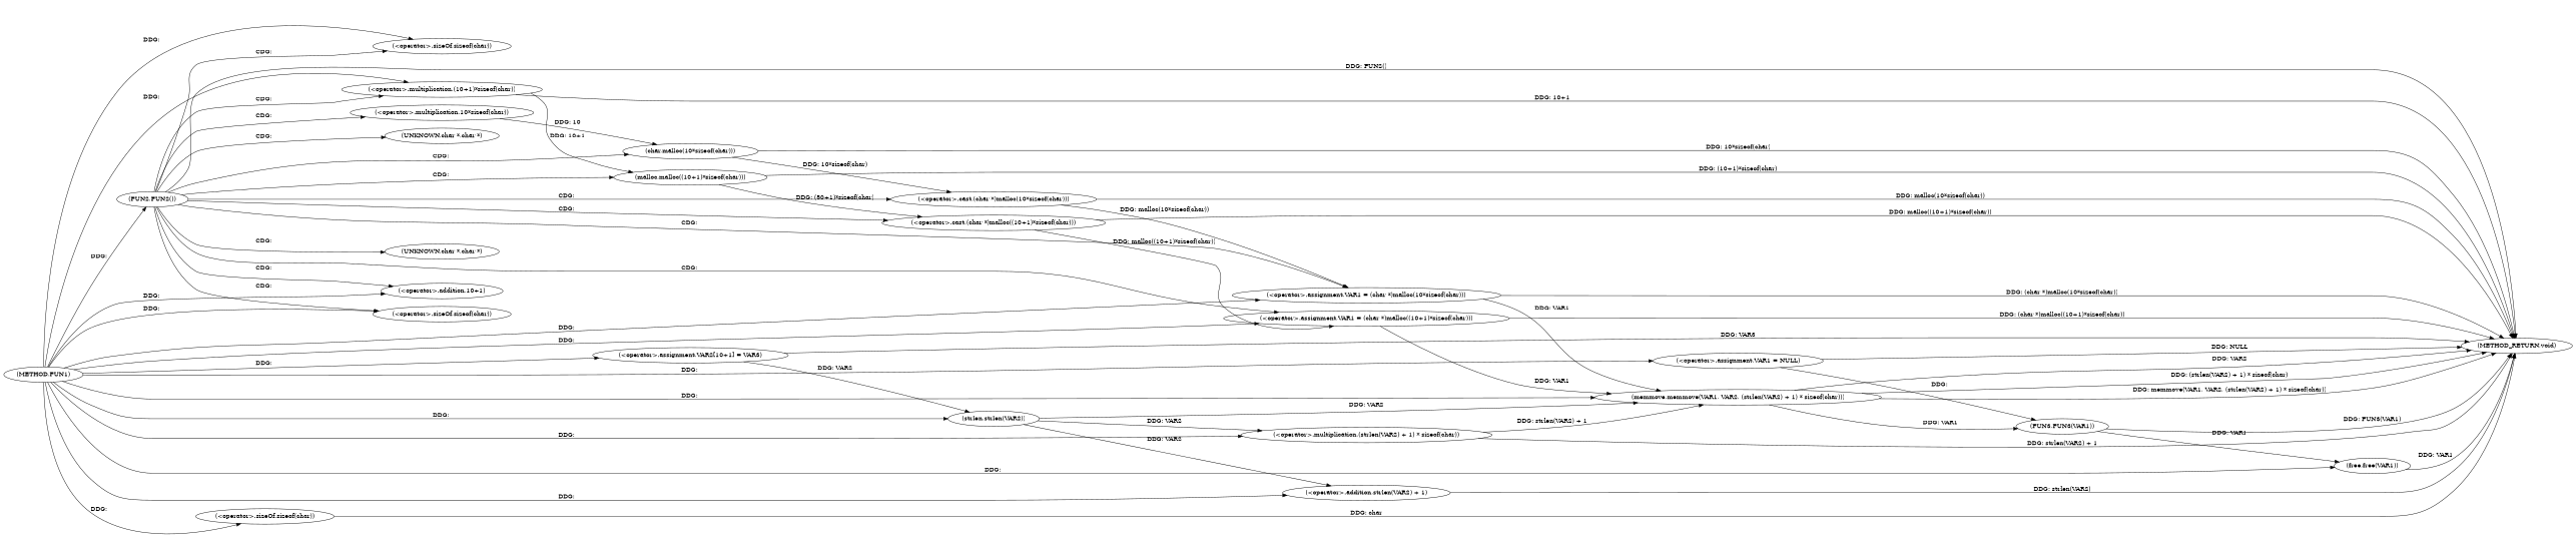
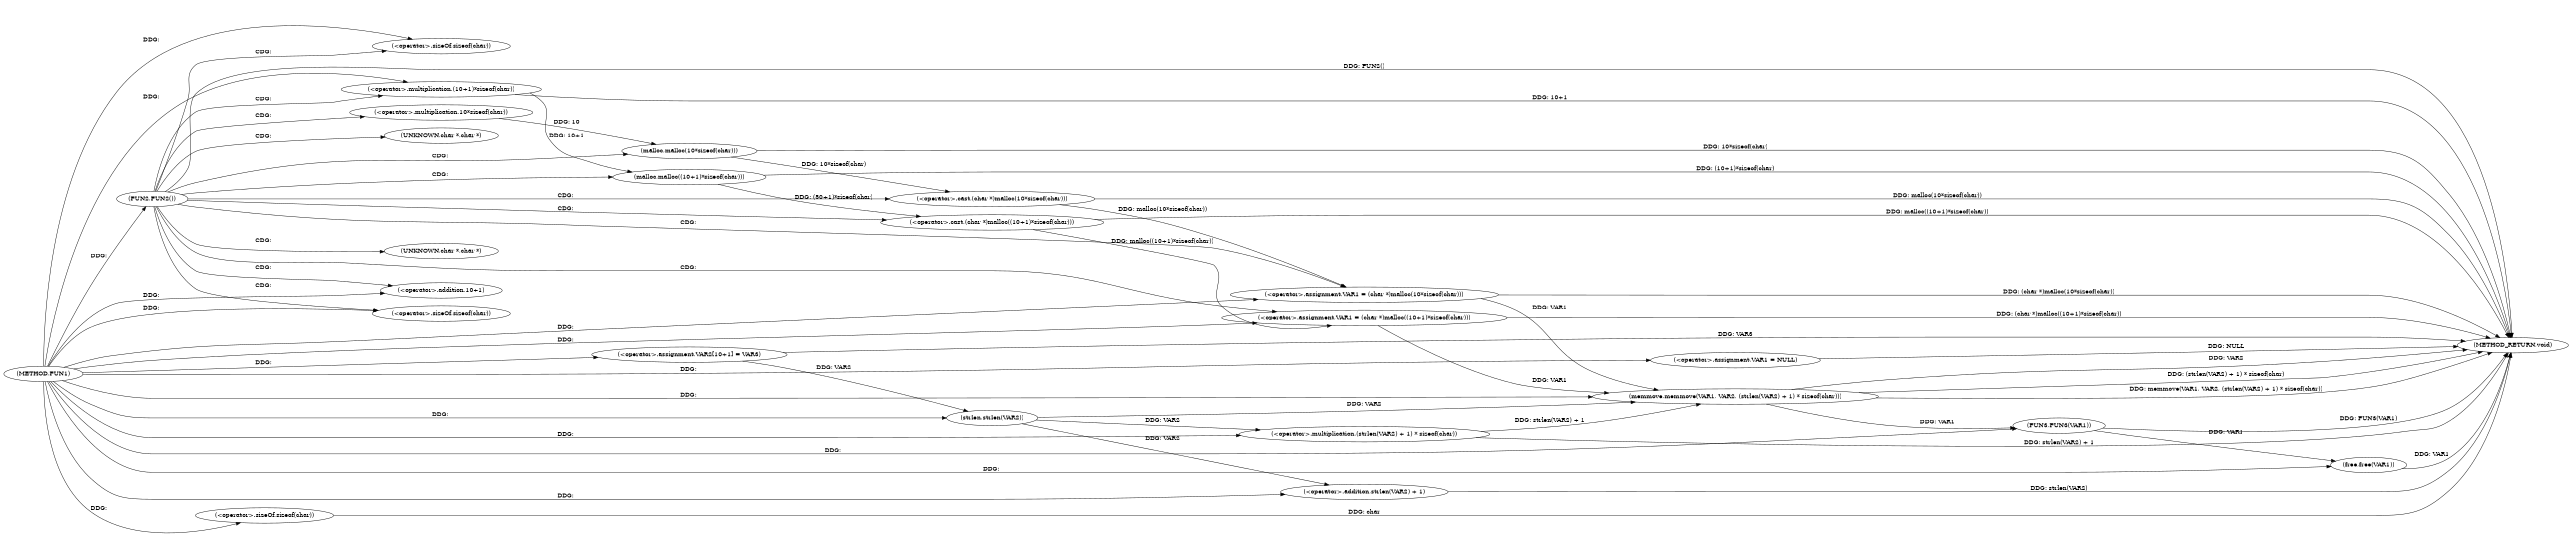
  digraph {
    rankdir=LR
    n1 [label="(METHOD,FUN1)"]
    n2 [label="(<operator>.assignment,VAR1 = NULL)"]
    n3 [label="(FUN2,FUN2())"]
    n4 [label="(<operator>.assignment,VAR1 = (char *)malloc(10*sizeof(char)))"]
    n5 [label="(<operator>.sizeOf,sizeof(char))"]
    n6 [label="(<operator>.assignment,VAR1 = (char *)malloc((10+1)*sizeof(char)))"]
    n7 [label="(<operator>.multiplication,(10+1)*sizeof(char))"]
    n8 [label="(<operator>.addition,10+1)"]
    n9 [label="(<operator>.sizeOf,sizeof(char))"]
    n10 [label="(<operator>.assignment,VAR2[10+1] = VAR3)"]
    n11 [label="(memmove,memmove(VAR1, VAR2, (strlen(VAR2) + 1) * sizeof(char)))"]
    n12 [label="(<operator>.multiplication,(strlen(VAR2) + 1) * sizeof(char))"]
    n13 [label="(<operator>.addition,strlen(VAR2) + 1)"]
    n14 [label="(strlen,strlen(VAR2))"]
    n15 [label="(<operator>.sizeOf,sizeof(char))"]
    n16 [label="(FUN3,FUN3(VAR1))"]
    n17 [label="(free,free(VAR1))"]
    n18 [label="(METHOD_RETURN,void)"]
    n19 [label="(<operator>.multiplication,10*sizeof(char))"]
    n20 [label="(<operator>.cast,(char *)malloc(10*sizeof(char)))"]
-   n21 [label="(char,malloc(10*sizeof(char)))"]
+   n21 [label="(malloc,malloc(10*sizeof(char)))"]
    n22 [label="(<operator>.cast,(char *)malloc((10+1)*sizeof(char)))"]
    n23 [label="(malloc,malloc((10+1)*sizeof(char)))"]
    n24 [label="(UNKNOWN,char *,char *)"]
    n25 [label="(UNKNOWN,char *,char *)"]
    n1 -> n2 [label="DDG: "]
    n1 -> n3 [label="DDG: "]
    n1 -> n4 [label="DDG: "]
    n1 -> n5 [label="DDG: "]
    n1 -> n6 [label="DDG: "]
    n1 -> n7 [label="DDG: "]
    n1 -> n8 [label="DDG: "]
    n1 -> n9 [label="DDG: "]
    n1 -> n10 [label="DDG: "]
    n1 -> n11 [label="DDG: "]
    n1 -> n12 [label="DDG: "]
    n1 -> n13 [label="DDG: "]
    n1 -> n14 [label="DDG: "]
    n1 -> n15 [label="DDG: "]
-   n2 -> n16 [label="DDG: "]
+   n1 -> n16 [label="DDG: "]
    n1 -> n17 [label="DDG: "]
    n2 -> n18 [label="DDG: NULL"]
    n3 -> n4 [label="CDG: "]
    n3 -> n5 [label="CDG: "]
    n3 -> n6 [label="CDG: "]
    n3 -> n7 [label="CDG: "]
    n3 -> n8 [label="CDG: "]
    n3 -> n9 [label="CDG: "]
    n3 -> n18 [label="DDG: FUN2()"]
    n3 -> n19 [label="CDG: "]
    n3 -> n20 [label="CDG: "]
    n3 -> n21 [label="CDG: "]
    n3 -> n22 [label="CDG: "]
    n3 -> n23 [label="CDG: "]
    n3 -> n24 [label="CDG: "]
    n3 -> n25 [label="CDG: "]
    n4 -> n11 [label="DDG: VAR1"]
    n4 -> n18 [label="DDG: (char *)malloc(10*sizeof(char))"]
    n6 -> n11 [label="DDG: VAR1"]
    n6 -> n18 [label="DDG: (char *)malloc((10+1)*sizeof(char))"]
    n7 -> n18 [label="DDG: 10+1"]
    n7 -> n23 [label="DDG: 10+1"]
    n10 -> n14 [label="DDG: VAR2"]
    n10 -> n18 [label="DDG: VAR3"]
    n11 -> n16 [label="DDG: VAR1"]
    n11 -> n18 [label="DDG: VAR2"]
    n11 -> n18 [label="DDG: (strlen(VAR2) + 1) * sizeof(char)"]
    n11 -> n18 [label="DDG: memmove(VAR1, VAR2, (strlen(VAR2) + 1) * sizeof(char))"]
    n12 -> n11 [label="DDG: strlen(VAR2) + 1"]
    n12 -> n18 [label="DDG: strlen(VAR2) + 1"]
    n13 -> n18 [label="DDG: strlen(VAR2)"]
    n14 -> n11 [label="DDG: VAR2"]
    n14 -> n12 [label="DDG: VAR2"]
    n14 -> n13 [label="DDG: VAR2"]
    n15 -> n18 [label="DDG: char"]
    n16 -> n17 [label="DDG: VAR1"]
    n16 -> n18 [label="DDG: FUN3(VAR1)"]
    n17 -> n18 [label="DDG: VAR1"]
    n19 -> n21 [label="DDG: 10"]
    n20 -> n4 [label="DDG: malloc(10*sizeof(char))"]
    n20 -> n18 [label="DDG: malloc(10*sizeof(char))"]
    n21 -> n18 [label="DDG: 10*sizeof(char)"]
    n21 -> n20 [label="DDG: 10*sizeof(char)"]
    n22 -> n6 [label="DDG: malloc((10+1)*sizeof(char))"]
    n22 -> n18 [label="DDG: malloc((10+1)*sizeof(char))"]
    n23 -> n18 [label="DDG: (10+1)*sizeof(char)"]
    n23 -> n22 [label="DDG: (50+1)*sizeof(char)"]
  }
